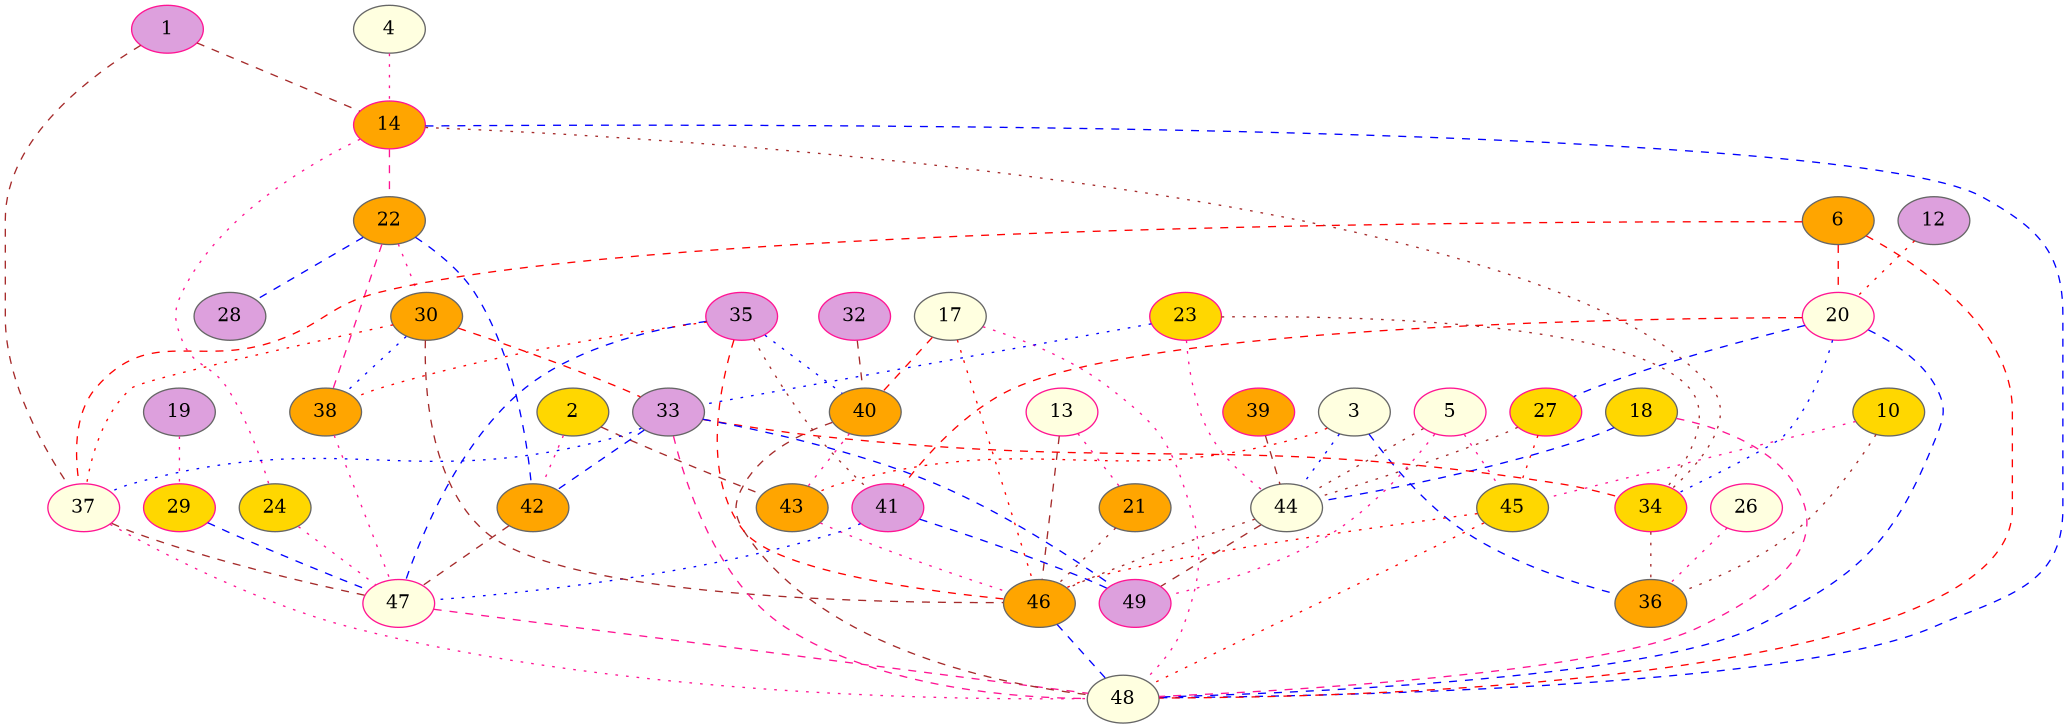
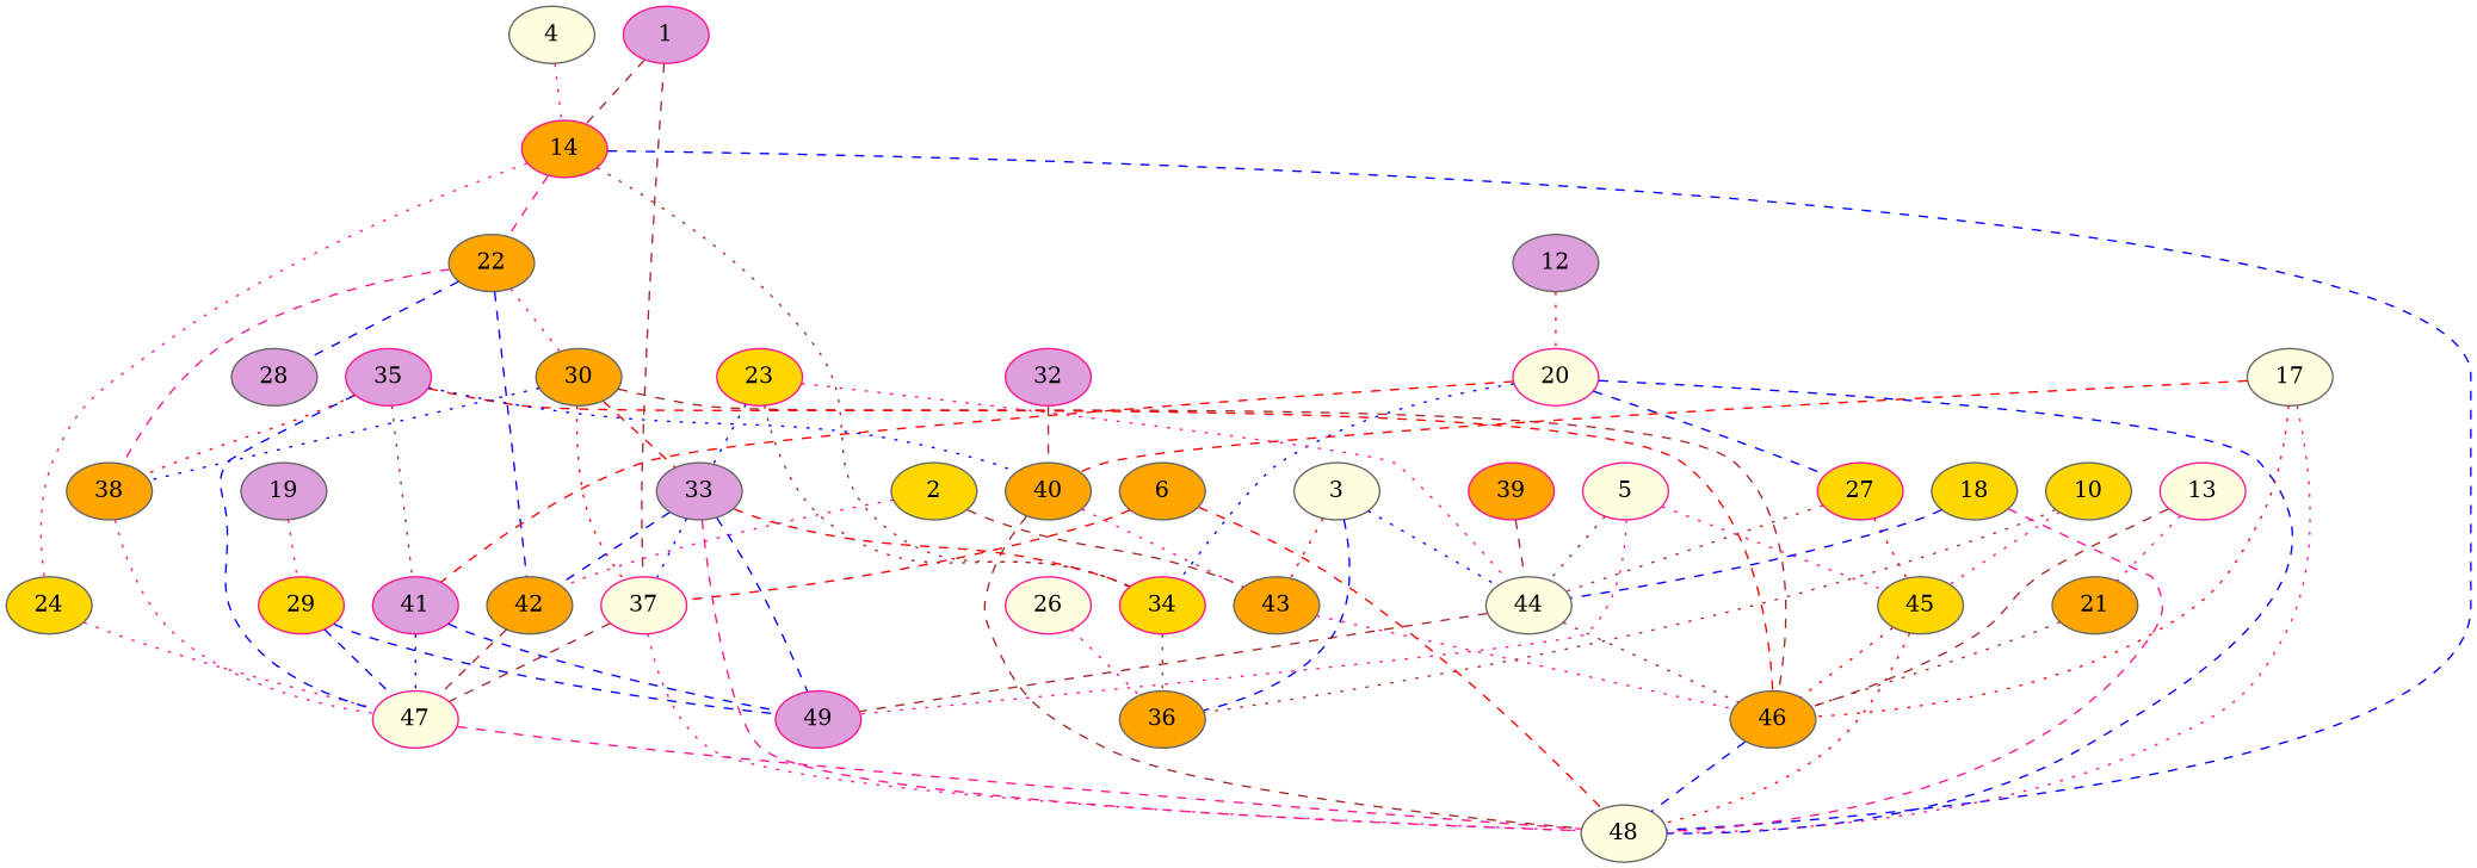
  graph {
    node [color=gray40 fillcolor=orange style=filled]
    edge [color=deeppink style=dotted weight=1.0]
    1 [color=deeppink fillcolor=plum]
    14 [color=deeppink]
    37 [color=deeppink fillcolor=lightyellow]
    48 [fillcolor=lightyellow]
    22
    24 [fillcolor=gold]
    34 [color=deeppink fillcolor=gold]
    47 [color=deeppink fillcolor=lightyellow]
    2 [fillcolor=gold]
    42
    43
    46
    3 [fillcolor=lightyellow]
    36
    44 [fillcolor=lightyellow]
    49 [color=deeppink fillcolor=plum]
    4 [fillcolor=lightyellow]
    5 [color=deeppink fillcolor=lightyellow]
    45 [fillcolor=gold]
    6
    20 [color=deeppink fillcolor=lightyellow]
    27 [color=deeppink fillcolor=gold]
    41 [color=deeppink fillcolor=plum]
    10 [fillcolor=gold]
    12 [fillcolor=plum]
    13 [color=deeppink fillcolor=lightyellow]
    21
    28 [fillcolor=plum]
    30
    38
    17 [fillcolor=lightyellow]
    40
    18 [fillcolor=gold]
    19 [fillcolor=plum]
    29 [color=deeppink fillcolor=gold]
    33 [fillcolor=plum]
    23 [color=deeppink fillcolor=gold]
    26 [color=deeppink fillcolor=lightyellow]
    32 [color=deeppink fillcolor=plum]
    35 [color=deeppink fillcolor=plum]
    39 [color=deeppink]
    1 -- 14 [color=brown style=dashed]
    1 -- 37 [color=brown style=dashed]
    14 -- 48 [color=blue style=dashed]
    14 -- 22 [style=dashed]
    14 -- 24
    14 -- 34 [color=brown]
    37 -- 48
    37 -- 47 [color=brown style=dashed]
    22 -- 42 [color=blue style=dashed]
    22 -- 28 [color=blue style=dashed]
    22 -- 30
    22 -- 38 [style=dashed]
    24 -- 47 [weight=2.0]
    34 -- 36 [color=brown weight=2.0]
    47 -- 48 [style=dashed weight=2.0]
    2 -- 42
    2 -- 43 [color=brown style=dashed]
    42 -- 47 [color=brown style=dashed]
    43 -- 46
    46 -- 48 [color=blue style=dashed]
    3 -- 43 [color=red]
    3 -- 36 [color=blue style=dashed]
    3 -- 44 [color=blue]
    44 -- 46 [color=brown]
    44 -- 49 [color=brown style=dashed]
    4 -- 14
    5 -- 44 [color=brown]
    5 -- 49
    5 -- 45
    45 -- 48 [color=red]
    45 -- 46 [color=red]
    6 -- 37 [color=red style=dashed]
    6 -- 48 [color=red style=dashed]
-   6 -- 20 [color=red style=dashed]
    20 -- 48 [color=blue style=dashed]
    20 -- 34 [color=blue]
    20 -- 27 [color=blue style=dashed]
    20 -- 41 [color=red style=dashed]
    27 -- 44 [color=brown]
    27 -- 45 [color=red weight=2.0]
    41 -- 47 [color=blue weight=2.0]
    41 -- 49 [color=blue style=dashed]
    10 -- 36 [color=brown]
    10 -- 45
    12 -- 20 [color=red]
    13 -- 46 [color=brown style=dashed]
    13 -- 21
    21 -- 46 [color=brown]
    30 -- 37 [color=red]
    30 -- 46 [color=brown style=dashed]
    30 -- 38 [color=blue]
    30 -- 33 [color=red style=dashed]
    38 -- 47
    17 -- 48
    17 -- 46 [color=red]
    17 -- 40 [color=red style=dashed]
    40 -- 48 [color=brown style=dashed]
    40 -- 43
    18 -- 48 [style=dashed]
    18 -- 44 [color=blue style=dashed]
    19 -- 29
    29 -- 47 [color=blue style=dashed]
+   29 -- 49 [color=blue style=dashed]
    33 -- 37 [color=blue]
    33 -- 48 [style=dashed]
    33 -- 34 [color=red style=dashed]
    33 -- 42 [color=blue style=dashed]
    33 -- 49 [color=blue style=dashed]
    23 -- 34 [color=brown]
    23 -- 44
    23 -- 33 [color=blue]
    26 -- 36
    32 -- 40 [color=brown style=dashed]
    35 -- 47 [color=blue style=dashed]
    35 -- 46 [color=red style=dashed]
    35 -- 41 [color=brown]
    35 -- 38 [color=red]
    35 -- 40 [color=blue]
    39 -- 44 [color=brown style=dashed]
  }
